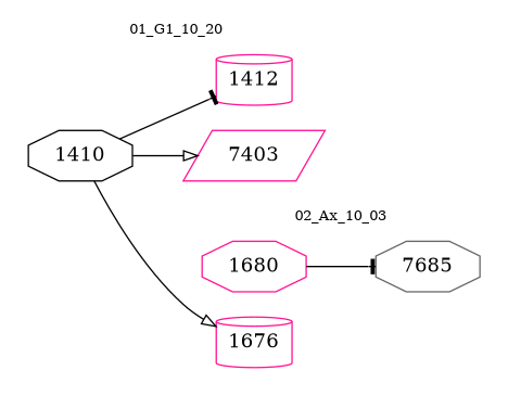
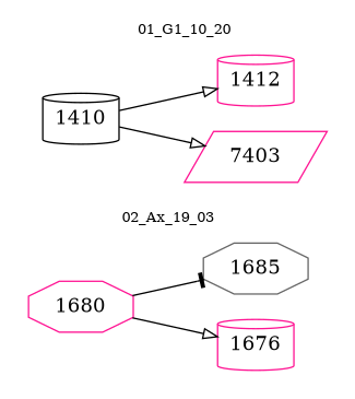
  digraph {
    rankdir=LR
    node [color=deeppink shape=octagon]
    edge [arrowhead=onormal color=black]
    n1 [label=1680]
    n2 [label=1676 shape=cylinder]
-   n3 [color=gray40 label=7685]
-   n4 [color=black label=1410]
+   n3 [color=gray40 label=1685]
+   n4 [color=black label=1410 shape=cylinder]
    n5 [label=7403 shape=parallelogram]
    n6 [label=1412 shape=cylinder]
    subgraph cluster_1 {
      color=white
      fontsize=10
-     label="02_Ax_10_03"
+     label="02_Ax_19_03"
      n1
      n2
      n3
    }
    subgraph cluster_2 {
      color=white
      fontsize=10
      label="01_G1_10_20"
      n4
      n5
      n6
    }
-   n4 -> n2
+   n1 -> n2
    n1 -> n3 [arrowhead=tee]
    n4 -> n5
-   n4 -> n6 [arrowhead=tee]
+   n4 -> n6
  }
